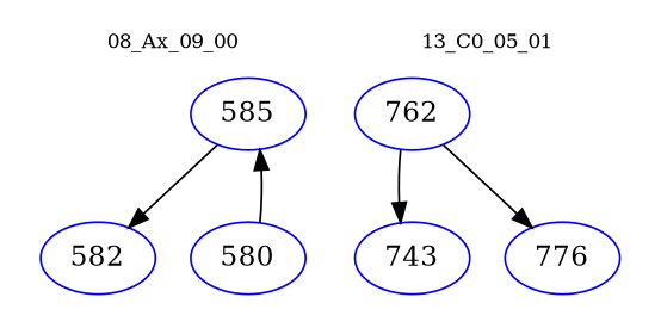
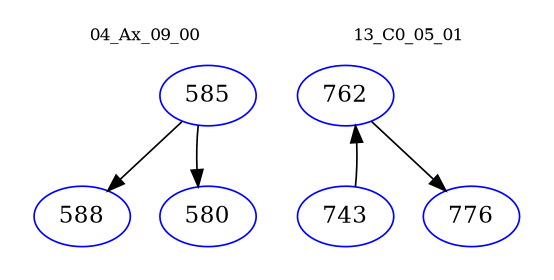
  digraph {
    fontname="DejaVu Serif"
    node [color=blue fontname="DejaVu Serif"]
    edge [color=black fontname="DejaVu Serif"]
    n1 [label=585]
-   n2 [label=582]
+   n2 [label=588]
    n3 [label=580]
    n4 [label=762]
    n5 [label=743]
    n6 [label=776]
    subgraph cluster_1 {
      color=white
      fontsize=10
-     label="08_Ax_09_00"
+     label="04_Ax_09_00"
      n1
      n2
      n3
    }
    subgraph cluster_2 {
      color=white
      fontsize=10
      label="13_C0_05_01"
      n4
      n5
      n6
    }
    n1 -> n2
-   n3 -> n1
-   n4 -> n5
+   n1 -> n3
+   n5 -> n4
    n4 -> n6
  }
